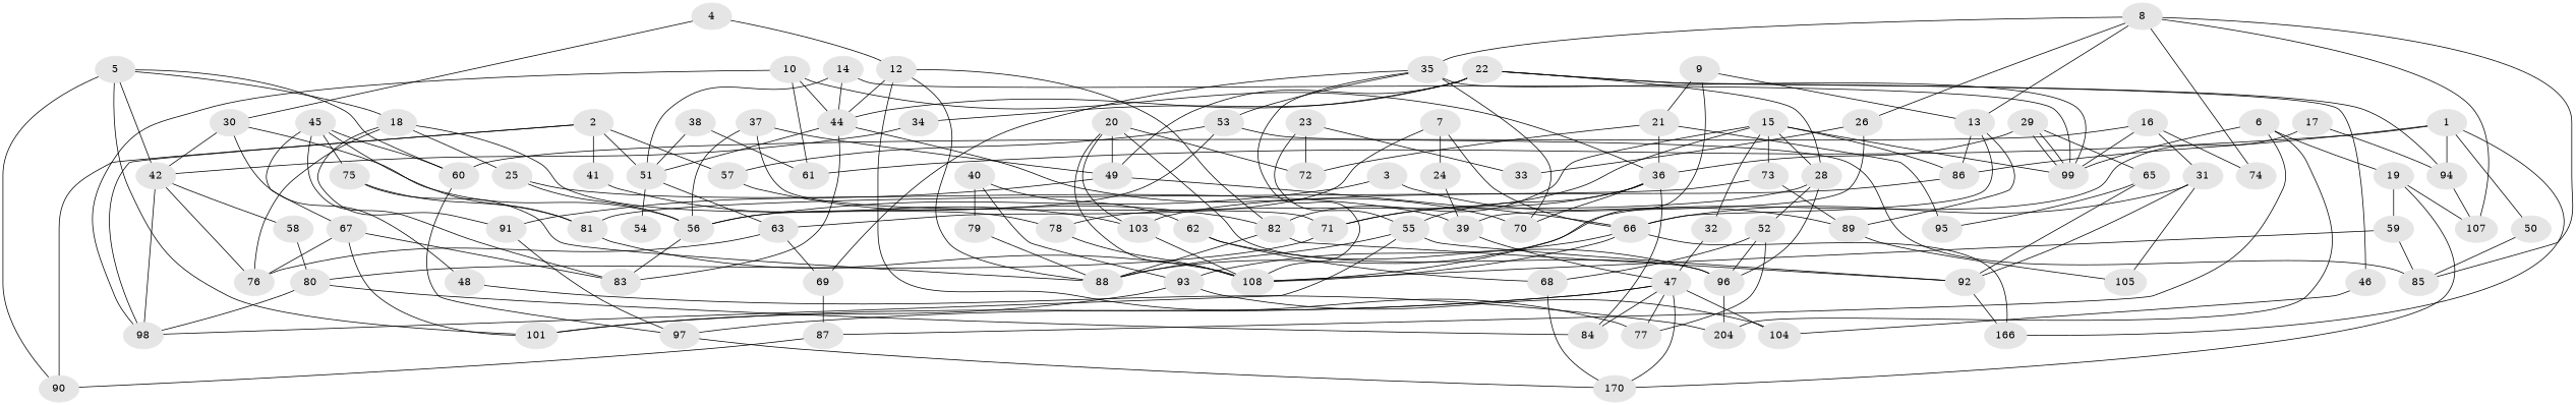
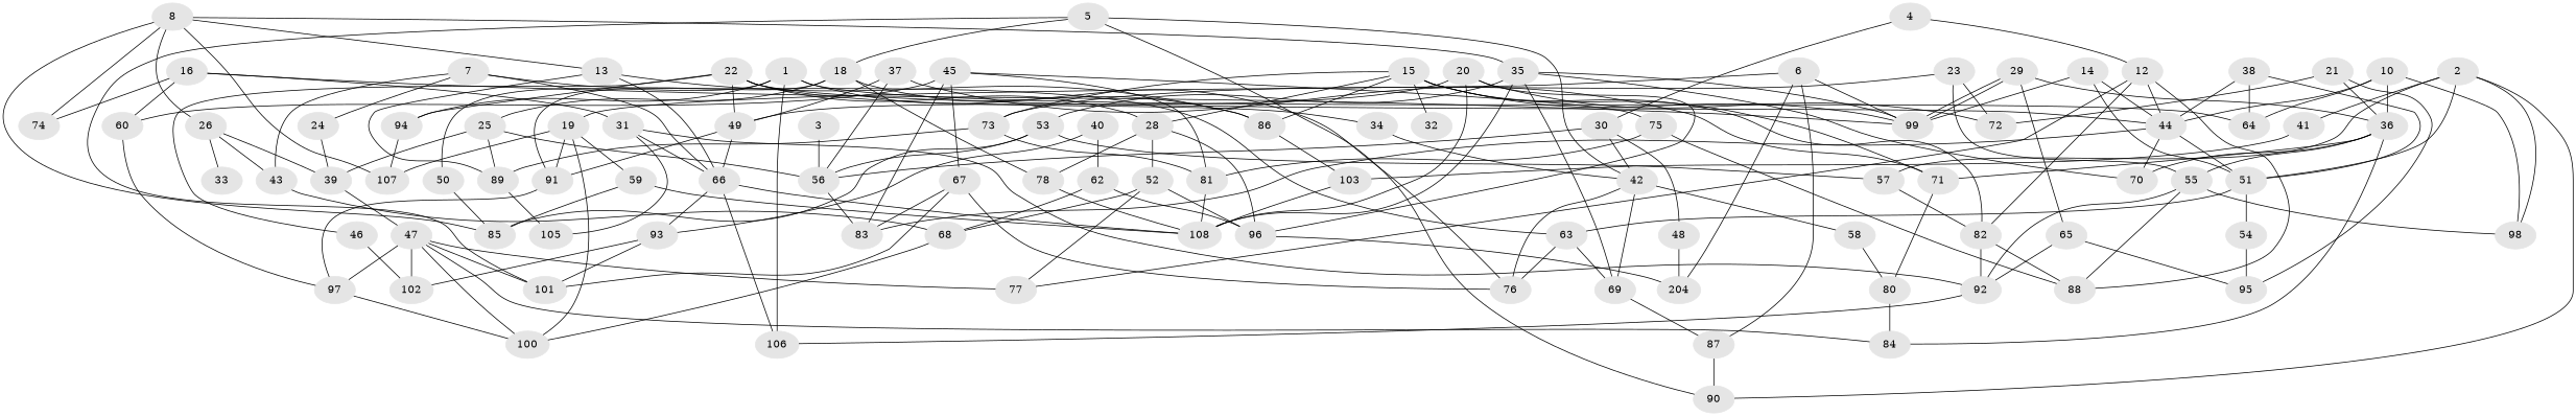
  graph {
    node [color=gray90 style=filled]
    1
    50
-   64 [label=61]
+   64
    86
    94
-   106 [label=166]
+   106
    85
    103
    107
    2
    41
    51
    57
    90
    98
    63
    54
    82
    3
    56
    89
    83
    105
    4
    12
    30
    44
    77
    88
    42
    48
    5
    18
    60
    101
    25
    76
    78
    91
    58
    97
    6
    19
    87
    99
    n46 [label=204]
    59
-   100 [label=170]
+   100
    7
    24
+   43
    66
    39
    68
    69
    108
    93
    8
    13
    26
    35
    74
    33
    70
    53
-   9
    21
    36
    72
    95
    10
    71
    55
    84
    73
    81
    92
    14
    15
    28
    32
    96
    52
    47
    80
    16
    31
-   17
    20
    49
    22
    34
    46
-   102 [label=104]
+   102
    23
    29
    65
    37
    38
    40
    62
-   79
    45
    67
    75
    1 -- 50
    1 -- 64
    1 -- 86
    1 -- 94
    1 -- 106
    50 -- 85
    86 -- 103
    94 -- 107
    103 -- 108
    2 -- 41
    2 -- 51
    2 -- 57
    2 -- 90
    2 -- 98
    41 -- 103
    51 -- 63
    51 -- 54
    57 -- 82
    63 -- 76
    63 -- 69
+   54 -- 95
    82 -- 88
    82 -- 92
    3 -- 56
-   3 -- 89
+   25 -- 89
    56 -- 83
    89 -- 105
    4 -- 12
    4 -- 30
    12 -- 82
    12 -- 44
    12 -- 77
    12 -- 88
    30 -- 56
    30 -- 42
    30 -- 48
    44 -- 51
    44 -- 83
    44 -- 70
-   42 -- 98
+   42 -- 69
    42 -- 76
    42 -- 58
    48 -- n46
    5 -- 90
    5 -- 42
    5 -- 18
-   5 -- 60
    5 -- 101
    18 -- 25
    18 -- 76
    18 -- 78
    18 -- 91
    60 -- 97
    25 -- 56
    25 -- 39
    78 -- 108
    91 -- 97
    58 -- 80
    97 -- 100
    6 -- 19
    6 -- 87
    6 -- 99
    6 -- n46
    19 -- 107
+   19 -- 91
    19 -- 59
    19 -- 100
    87 -- 90
    59 -- 85
    59 -- 108
    7 -- 63
    7 -- 24
+   7 -- 43
    7 -- 66
    24 -- 39
+   43 -- 68
    66 -- 106
    66 -- 108
    66 -- 93
    39 -- 47
    68 -- 100
    69 -- 87
    93 -- 101
    93 -- 102
    8 -- 85
    8 -- 107
    8 -- 13
    8 -- 26
    8 -- 35
    8 -- 74
    13 -- 86
    13 -- 89
    13 -- 66
+   26 -- 43
    26 -- 39
    26 -- 33
    35 -- 99
    35 -- 69
    35 -- 108
    35 -- 70
    35 -- 53
    53 -- 85
    53 -- 57
    53 -- 56
-   9 -- 108
-   9 -- 13
-   9 -- 21
    21 -- 36
    21 -- 72
    21 -- 95
    36 -- 70
    36 -- 71
    36 -- 55
    36 -- 84
    10 -- 64
    10 -- 98
    10 -- 44
    10 -- 36
    71 -- 80
    55 -- 98
    55 -- 88
    55 -- 92
    73 -- 89
    73 -- 81
    81 -- 108
    92 -- 106
    14 -- 51
    14 -- 44
    14 -- 99
    15 -- 86
    15 -- 82
    15 -- 99
    15 -- 71
    15 -- 73
    15 -- 28
    15 -- 32
    28 -- 78
    28 -- 96
    28 -- 52
-   32 -- 47
    96 -- n46
    52 -- 77
    52 -- 68
    52 -- 96
    47 -- 77
    47 -- 101
    47 -- 97
    47 -- 100
    47 -- 84
    47 -- 102
-   80 -- 98
    80 -- 84
    16 -- 60
    16 -- 99
    16 -- 74
    16 -- 31
    31 -- 105
    31 -- 66
    31 -- 92
-   17 -- 94
-   17 -- 88
-   20 -- 103
    20 -- 108
    20 -- 72
    20 -- 96
    20 -- 49
    49 -- 91
    49 -- 66
    22 -- 94
    22 -- 44
    22 -- 28
    22 -- 49
    22 -- 34
    22 -- 46
    34 -- 42
    46 -- 102
-   23 -- 33
+   23 -- 73
    23 -- 72
    23 -- 55
    29 -- 99
    29 -- 99
    29 -- 36
    29 -- 65
    65 -- 95
    65 -- 92
    37 -- 56
    37 -- 71
    37 -- 49
    38 -- 64
    38 -- 51
+   38 -- 44
    40 -- 93
    40 -- 62
-   40 -- 79
    62 -- 68
    62 -- 96
-   79 -- 88
    45 -- 83
    45 -- 60
    45 -- 81
    45 -- 67
    45 -- 75
    67 -- 83
    67 -- 101
    67 -- 76
    75 -- 88
    75 -- 81
  }
